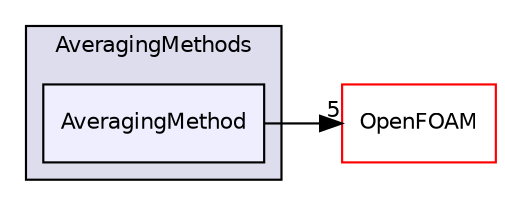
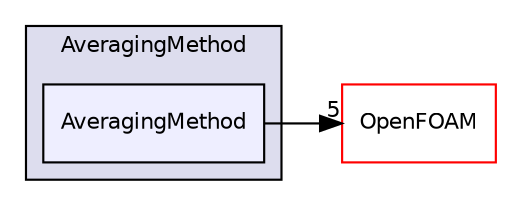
  digraph {
    compound=true
    rankdir=LR
    node [fontname=Helvetica fontsize=10 shape=box]
    n1 [fillcolor="#eeeeff" label=AveragingMethod pencolor=black style=filled]
    n2 [color=red label=OpenFOAM]
    subgraph cluster_1 {
      bgcolor="#ddddee"
      fontname=Helvetica
      fontsize=10
-     label=AveragingMethods
+     label=AveragingMethod
      pencolor=black
      n1
    }
    n1 -> n2 [headlabel=5 labeldistance=1.5 labelfontname=Helvetica labelfontsize=10]
  }
